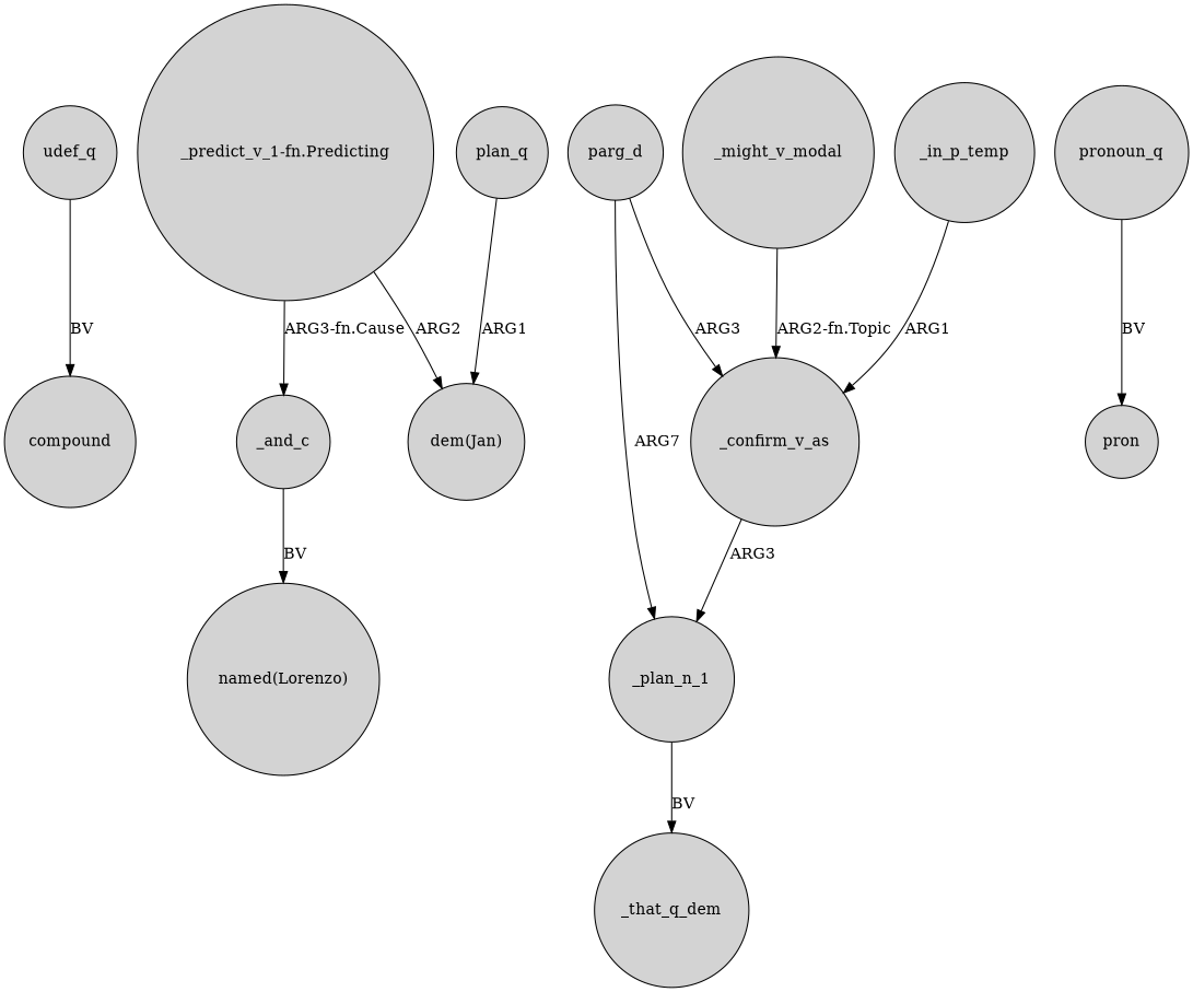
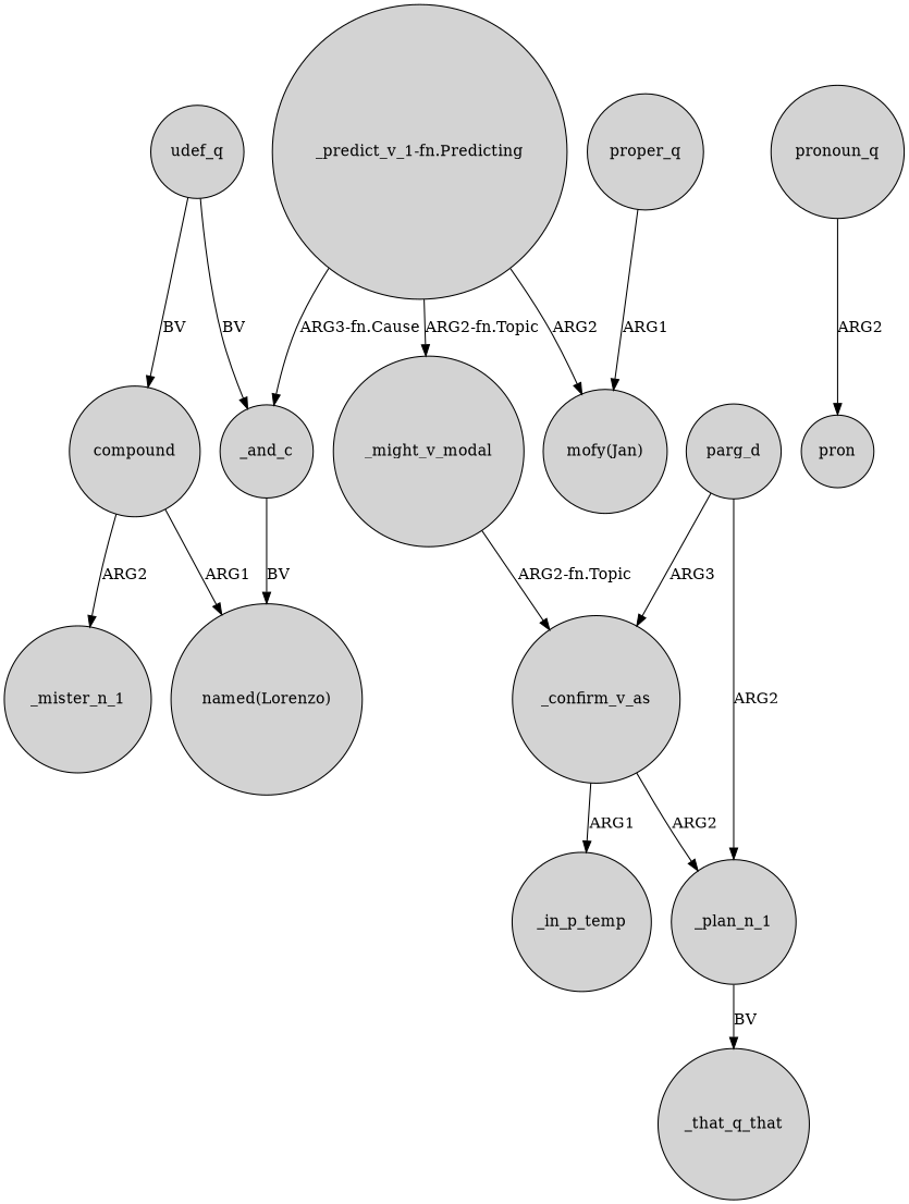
  digraph {
    node [shape=circle style=filled]
    udef_q
    _and_c
    compound
    "named(Lorenzo)"
+   _mister_n_1
    parg_d
    _confirm_v_as
    _plan_n_1
-   _that_q_dem
+   _that_q_dem [label=_that_q_that]
    _might_v_modal
-   proper_q [label=plan_q]
-   "mofy(Jan)" [label="dem(Jan)"]
+   proper_q
+   "mofy(Jan)"
    _in_p_temp
    "_predict_v_1-fn.Predicting"
    pronoun_q
    pron
+   udef_q -> _and_c [label=BV]
    udef_q -> compound [label=BV]
    _and_c -> "named(Lorenzo)" [label=BV]
+   compound -> "named(Lorenzo)" [label=ARG1]
+   compound -> _mister_n_1 [label=ARG2]
    parg_d -> _confirm_v_as [label=ARG3]
-   parg_d -> _plan_n_1 [label=ARG7]
-   _confirm_v_as -> _plan_n_1 [label=ARG3]
+   parg_d -> _plan_n_1 [label=ARG2]
+   _confirm_v_as -> _plan_n_1 [label=ARG2]
    _plan_n_1 -> _that_q_dem [label=BV]
    _might_v_modal -> _confirm_v_as [label="ARG2-fn.Topic"]
    proper_q -> "mofy(Jan)" [label=ARG1]
-   _in_p_temp -> _confirm_v_as [label=ARG1]
+   _confirm_v_as -> _in_p_temp [label=ARG1]
    "_predict_v_1-fn.Predicting" -> _and_c [label="ARG3-fn.Cause"]
+   "_predict_v_1-fn.Predicting" -> _might_v_modal [label="ARG2-fn.Topic"]
    "_predict_v_1-fn.Predicting" -> "mofy(Jan)" [label=ARG2]
-   pronoun_q -> pron [label=BV]
+   pronoun_q -> pron [label=ARG2]
  }
